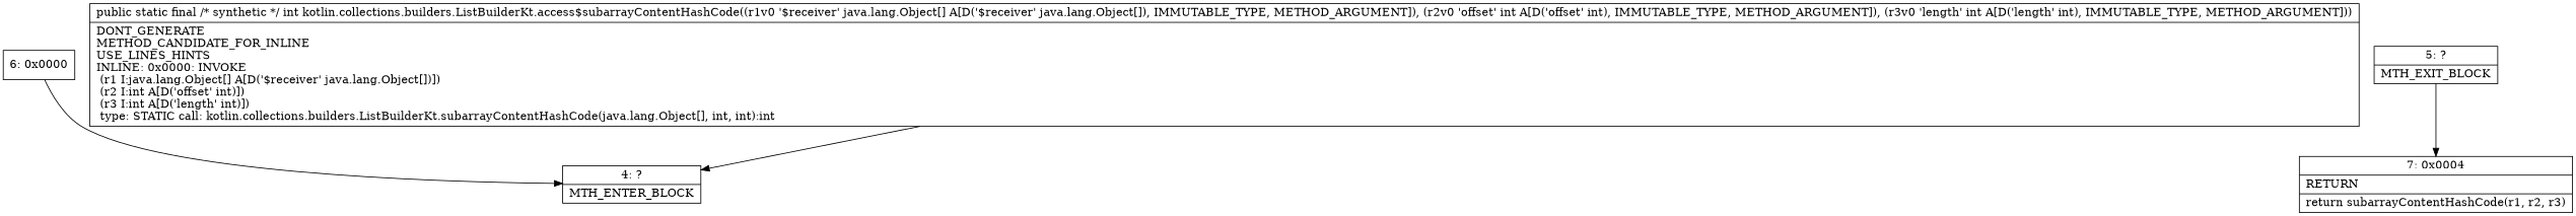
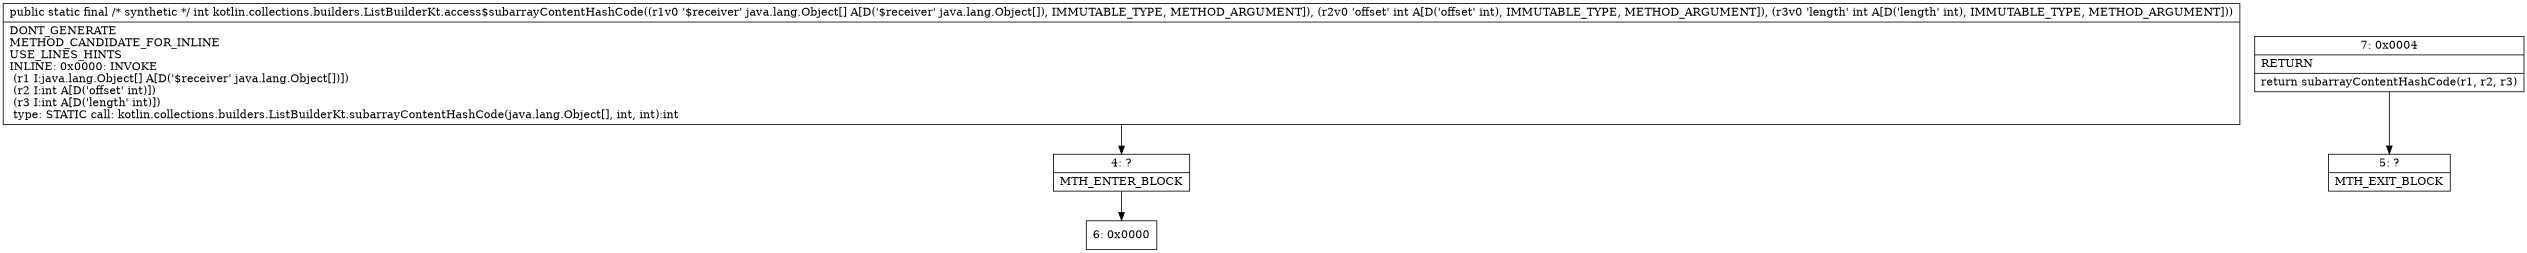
  digraph {
    node [shape=record]
    n1 [label="{4\:\ ?|MTH_ENTER_BLOCK\l}"]
    n2 [label="{6\:\ 0x0000}"]
    n3 [label="{7\:\ 0x0004|RETURN\l|return subarrayContentHashCode(r1, r2, r3)\l}"]
    n4 [label="{5\:\ ?|MTH_EXIT_BLOCK\l}"]
    n5 [label="{public static final \/* synthetic *\/ int kotlin.collections.builders.ListBuilderKt.access$subarrayContentHashCode((r1v0 '$receiver' java.lang.Object[] A[D('$receiver' java.lang.Object[]), IMMUTABLE_TYPE, METHOD_ARGUMENT]), (r2v0 'offset' int A[D('offset' int), IMMUTABLE_TYPE, METHOD_ARGUMENT]), (r3v0 'length' int A[D('length' int), IMMUTABLE_TYPE, METHOD_ARGUMENT]))  | DONT_GENERATE\lMETHOD_CANDIDATE_FOR_INLINE\lUSE_LINES_HINTS\lINLINE: 0x0000: INVOKE  \l  (r1 I:java.lang.Object[] A[D('$receiver' java.lang.Object[])])\l  (r2 I:int A[D('offset' int)])\l  (r3 I:int A[D('length' int)])\l type: STATIC call: kotlin.collections.builders.ListBuilderKt.subarrayContentHashCode(java.lang.Object[], int, int):int\l}"]
-   n2 -> n1
-   n4 -> n3
+   n1 -> n2
+   n3 -> n4
    n5 -> n1
  }
